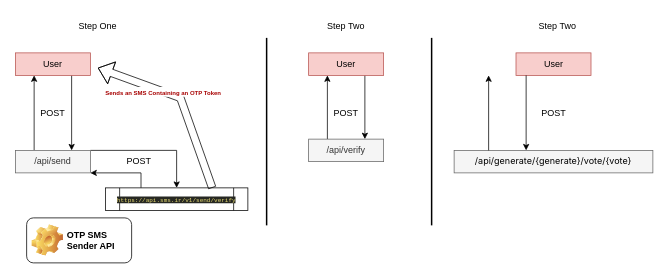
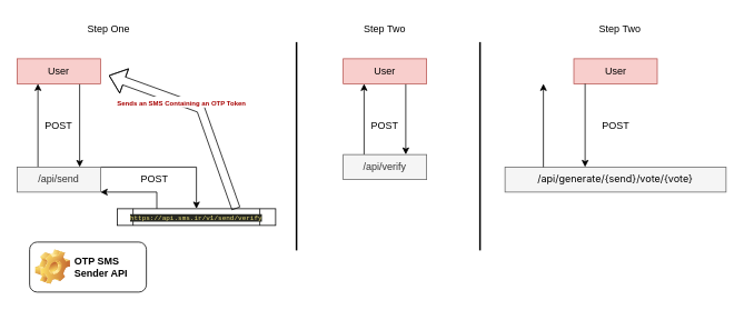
  <mxCell id="0" />
  <mxCell id="1" parent="0" />
  <mxCell id="2" style="edgeStyle=orthogonalEdgeStyle;rounded=0;orthogonalLoop=1;jettySize=auto;html=1;exitX=0.75;exitY=1;exitDx=0;exitDy=0;entryX=0.75;entryY=0;entryDx=0;entryDy=0;" edge="1" parent="1" source="3" target="6"><mxGeometry relative="1" as="geometry" /></mxCell>
  <mxCell id="3" value="User" style="text;html=1;align=center;verticalAlign=middle;whiteSpace=wrap;rounded=0;fillColor=#f8cecc;strokeColor=#b85450;" vertex="1" parent="1"><mxGeometry x="20" y="70" width="100" height="30" as="geometry" /></mxCell>
  <mxCell id="4" style="edgeStyle=orthogonalEdgeStyle;rounded=0;orthogonalLoop=1;jettySize=auto;html=1;exitX=0.25;exitY=0;exitDx=0;exitDy=0;entryX=0.25;entryY=1;entryDx=0;entryDy=0;" edge="1" parent="1" source="6" target="3"><mxGeometry relative="1" as="geometry" /></mxCell>
  <mxCell id="5" style="edgeStyle=orthogonalEdgeStyle;rounded=0;orthogonalLoop=1;jettySize=auto;html=1;exitX=1;exitY=0;exitDx=0;exitDy=0;entryX=0.5;entryY=0;entryDx=0;entryDy=0;" edge="1" parent="1" source="6" target="16"><mxGeometry relative="1" as="geometry"><Array as="points"><mxPoint x="235" y="200" /></Array></mxGeometry></mxCell>
  <mxCell id="6" value="/api/send" style="text;html=1;align=center;verticalAlign=middle;whiteSpace=wrap;rounded=0;fillColor=#f5f5f5;fontColor=#333333;strokeColor=#666666;" vertex="1" parent="1"><mxGeometry x="20" y="200" width="100" height="30" as="geometry" /></mxCell>
  <mxCell id="7" value="POST" style="text;html=1;align=center;verticalAlign=middle;whiteSpace=wrap;rounded=0;" vertex="1" parent="1"><mxGeometry x="45" y="140" width="50" height="20" as="geometry" /></mxCell>
  <mxCell id="8" value="Step One" style="text;html=1;align=center;verticalAlign=middle;whiteSpace=wrap;rounded=0;" vertex="1" parent="1"><mxGeometry x="100" y="20" width="60" height="30" as="geometry" /></mxCell>
  <mxCell id="9" style="edgeStyle=orthogonalEdgeStyle;rounded=0;orthogonalLoop=1;jettySize=auto;html=1;exitX=0.75;exitY=1;exitDx=0;exitDy=0;entryX=0.75;entryY=0;entryDx=0;entryDy=0;" edge="1" parent="1" source="10" target="12"><mxGeometry relative="1" as="geometry" /></mxCell>
  <mxCell id="10" value="User" style="text;html=1;align=center;verticalAlign=middle;whiteSpace=wrap;rounded=0;fillColor=#f8cecc;strokeColor=#b85450;" vertex="1" parent="1"><mxGeometry x="411" y="70" width="100" height="30" as="geometry" /></mxCell>
  <mxCell id="11" style="edgeStyle=orthogonalEdgeStyle;rounded=0;orthogonalLoop=1;jettySize=auto;html=1;exitX=0.25;exitY=0;exitDx=0;exitDy=0;entryX=0.25;entryY=1;entryDx=0;entryDy=0;" edge="1" parent="1" source="12" target="10"><mxGeometry relative="1" as="geometry" /></mxCell>
  <mxCell id="12" value="/api/verify" style="text;html=1;align=center;verticalAlign=middle;whiteSpace=wrap;rounded=0;fillColor=#f5f5f5;fontColor=#333333;strokeColor=#666666;" vertex="1" parent="1"><mxGeometry x="411" y="185" width="100" height="30" as="geometry" /></mxCell>
  <mxCell id="13" value="POST" style="text;html=1;align=center;verticalAlign=middle;whiteSpace=wrap;rounded=0;" vertex="1" parent="1"><mxGeometry x="436" y="140" width="50" height="20" as="geometry" /></mxCell>
  <mxCell id="14" value="Step Two" style="text;html=1;align=center;verticalAlign=middle;whiteSpace=wrap;rounded=0;" vertex="1" parent="1"><mxGeometry x="431" y="20" width="60" height="30" as="geometry" /></mxCell>
  <mxCell id="15" style="edgeStyle=orthogonalEdgeStyle;rounded=0;orthogonalLoop=1;jettySize=auto;html=1;exitX=0.25;exitY=0;exitDx=0;exitDy=0;entryX=1;entryY=1;entryDx=0;entryDy=0;" edge="1" parent="1" source="16" target="6"><mxGeometry relative="1" as="geometry" /></mxCell>
- <mxCell id="16" value="&lt;span style=&quot;color: rgb(230, 219, 116); font-family: &amp;quot;Times New Roman (Headings CS)&amp;quot;, Consolas, &amp;quot;Courier New&amp;quot;, monospace; font-size: 8px; white-space: pre; background-color: rgb(39, 40, 34);&quot;&gt;https://api.sms.ir/v1/send/verify&lt;/span&gt;" style="shape=process;whiteSpace=wrap;html=1;backgroundOutline=1;" vertex="1" parent="1"><mxGeometry x="140" y="250" width="190" height="30" as="geometry" /></mxCell>
+ <mxCell id="16" value="&lt;span style=&quot;color: rgb(230, 219, 116); font-family: &amp;quot;Times New Roman (Headings CS)&amp;quot;, Consolas, &amp;quot;Courier New&amp;quot;, monospace; font-size: 8px; white-space: pre; background-color: rgb(39, 40, 34);&quot;&gt;https://api.sms.ir/v1/send/verify&lt;/span&gt;" style="shape=process;whiteSpace=wrap;html=1;backgroundOutline=1;" vertex="1" parent="1"><mxGeometry x="140" y="250" width="190" height="20" as="geometry" /></mxCell>
  <mxCell id="17" value="POST" style="text;html=1;align=center;verticalAlign=middle;whiteSpace=wrap;rounded=0;" vertex="1" parent="1"><mxGeometry x="160" y="205" width="50" height="20" as="geometry" /></mxCell>
  <mxCell id="18" value="" style="shape=flexArrow;endArrow=classic;html=1;rounded=0;exitX=0.75;exitY=0;exitDx=0;exitDy=0;" edge="1" parent="1" source="16"><mxGeometry width="50" height="50" relative="1" as="geometry"><mxPoint x="300" y="200" as="sourcePoint" /><mxPoint x="130" y="90" as="targetPoint" /><Array as="points"><mxPoint x="240" y="130" /></Array></mxGeometry></mxCell>
  <mxCell id="19" value="&lt;font style=&quot;font-size: 8px; color: rgb(167, 0, 0);&quot;&gt;&lt;b&gt;Sends an SMS Containing an OTP Token&lt;/b&gt;&lt;/font&gt;" style="edgeLabel;html=1;align=center;verticalAlign=middle;resizable=0;points=[];" vertex="1" connectable="0" parent="18"><mxGeometry x="0.242" relative="1" as="geometry"><mxPoint as="offset" /></mxGeometry></mxCell>
  <mxCell id="20" value="User" style="text;html=1;align=center;verticalAlign=middle;whiteSpace=wrap;rounded=0;fillColor=#f8cecc;strokeColor=#b85450;" vertex="1" parent="1"><mxGeometry x="687.5" y="70" width="100" height="30" as="geometry" /></mxCell>
- <mxCell id="21" value="&lt;span style=&quot;font-family: Inter, system-ui, -apple-system, BlinkMacSystemFont, &amp;quot;Segoe UI&amp;quot;, Roboto, Oxygen, Ubuntu, Cantarell, &amp;quot;Fira Sans&amp;quot;, &amp;quot;Droid Sans&amp;quot;, Helvetica, Arial, sans-serif; text-align: left; white-space-collapse: preserve;&quot;&gt;&lt;font style=&quot;color: rgb(0, 0, 0);&quot;&gt;/api/generate/{generate}/vote/{vote}&lt;/font&gt;&lt;/span&gt;" style="text;html=1;align=center;verticalAlign=middle;whiteSpace=wrap;rounded=0;fillColor=#f5f5f5;fontColor=#333333;strokeColor=#666666;" vertex="1" parent="1"><mxGeometry x="605" y="200" width="265" height="30" as="geometry" /></mxCell>
+ <mxCell id="21" value="&lt;span style=&quot;font-family: Inter, system-ui, -apple-system, BlinkMacSystemFont, &amp;quot;Segoe UI&amp;quot;, Roboto, Oxygen, Ubuntu, Cantarell, &amp;quot;Fira Sans&amp;quot;, &amp;quot;Droid Sans&amp;quot;, Helvetica, Arial, sans-serif; text-align: left; white-space-collapse: preserve;&quot;&gt;&lt;font style=&quot;color: rgb(0, 0, 0);&quot;&gt;/api/generate/{send}/vote/{vote}&lt;/font&gt;&lt;/span&gt;" style="text;html=1;align=center;verticalAlign=middle;whiteSpace=wrap;rounded=0;fillColor=#f5f5f5;fontColor=#333333;strokeColor=#666666;" vertex="1" parent="1"><mxGeometry x="605" y="200" width="265" height="30" as="geometry" /></mxCell>
  <mxCell id="22" value="POST" style="text;html=1;align=center;verticalAlign=middle;whiteSpace=wrap;rounded=0;" vertex="1" parent="1"><mxGeometry x="712.5" y="140" width="50" height="20" as="geometry" /></mxCell>
  <mxCell id="23" value="Step Two" style="text;html=1;align=center;verticalAlign=middle;whiteSpace=wrap;rounded=0;" vertex="1" parent="1"><mxGeometry x="712.5" y="20" width="60" height="30" as="geometry" /></mxCell>
  <mxCell id="24" value="" style="line;strokeWidth=2;direction=south;html=1;" vertex="1" parent="1"><mxGeometry x="350" y="50" width="10" height="250" as="geometry" /></mxCell>
  <mxCell id="25" value="" style="line;strokeWidth=2;direction=south;html=1;" vertex="1" parent="1"><mxGeometry x="570" y="50" width="10" height="250" as="geometry" /></mxCell>
  <mxCell id="26" value="OTP SMS Sender API" style="label;whiteSpace=wrap;html=1;image=img/clipart/Gear_128x128.png" vertex="1" parent="1"><mxGeometry x="35" y="290" width="140" height="60" as="geometry" /></mxCell>
  <mxCell id="27" style="edgeStyle=orthogonalEdgeStyle;rounded=0;orthogonalLoop=1;jettySize=auto;html=1;exitX=0.75;exitY=1;exitDx=0;exitDy=0;entryX=0.75;entryY=0;entryDx=0;entryDy=0;" edge="1" parent="1"><mxGeometry relative="1" as="geometry"><mxPoint x="701" y="100" as="sourcePoint" /><mxPoint x="701" y="200" as="targetPoint" /></mxGeometry></mxCell>
  <mxCell id="28" style="edgeStyle=orthogonalEdgeStyle;rounded=0;orthogonalLoop=1;jettySize=auto;html=1;exitX=0.25;exitY=0;exitDx=0;exitDy=0;entryX=0.25;entryY=1;entryDx=0;entryDy=0;" edge="1" parent="1"><mxGeometry relative="1" as="geometry"><mxPoint x="651" y="200" as="sourcePoint" /><mxPoint x="651" y="100" as="targetPoint" /></mxGeometry></mxCell>
